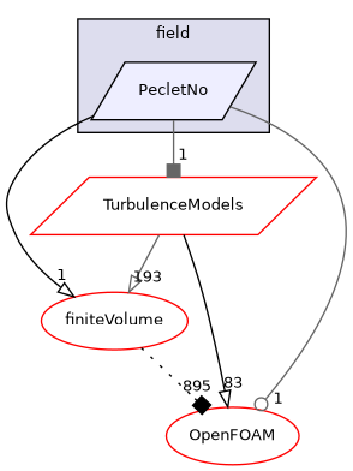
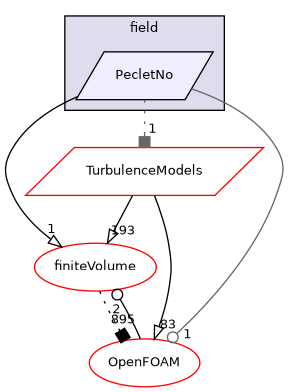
  digraph {
    compound=true
    node [fontname=Helvetica fontsize=10 shape=parallelogram color=red]
    edge [arrowhead=onormal color=black headlabel=1 labeldistance=1.5 labelfontname=Helvetica labelfontsize=10 style=solid]
    n1 [fillcolor="#eeeeff" label=PecletNo pencolor=black style=filled color=""]
    n2 [label=finiteVolume shape=ellipse]
    n3 [label=TurbulenceModels]
    n4 [label=OpenFOAM shape=ellipse]
    subgraph cluster_1 {
      bgcolor="#ddddee"
      fontname=Helvetica
      fontsize=10
      label=field
      pencolor=black
      n1
    }
    n1 -> n2
-   n1 -> n3 [arrowhead=box color=gray40]
+   n1 -> n3 [arrowhead=box color=gray40 style=dotted]
    n1 -> n4 [arrowhead=odot color=gray40]
    n2 -> n4 [arrowhead=box headlabel=895 style=dotted]
-   n3 -> n2 [color=gray40 headlabel=193]
+   n3 -> n2 [headlabel=193]
    n3 -> n4 [headlabel=83]
+   n4 -> n2 [arrowhead=odot headlabel=2]
  }
